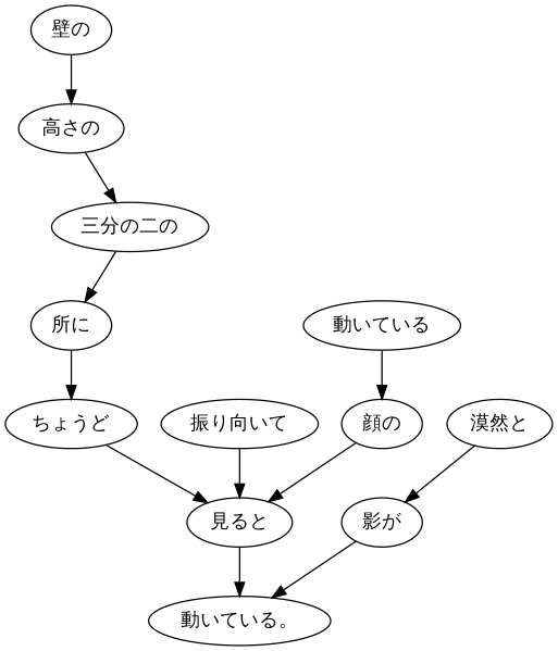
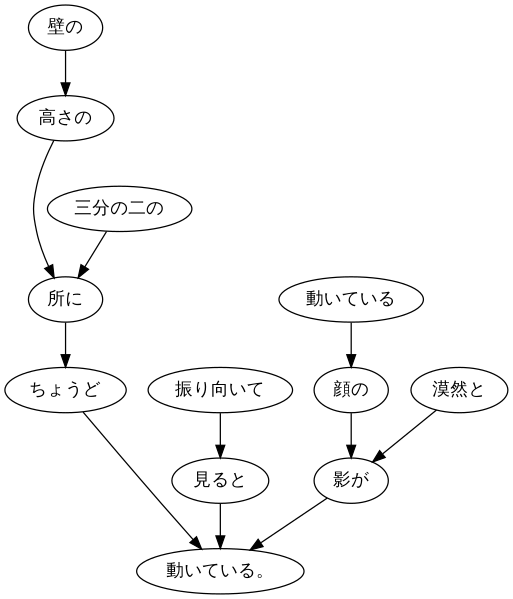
  digraph {
    n1 [label="振り向いて"]
    n2 [label="見ると"]
    n3 [label="動いている。"]
    n4 [label="動いている"]
    n5 [label="顔の"]
    n6 [label="影が"]
    n7 [label="ちょうど"]
    n8 [label="壁の"]
    n9 [label="高さの"]
    n10 [label="三分の二の"]
    n11 [label="所に"]
    n12 [label="漠然と"]
    n1 -> n2
    n2 -> n3
    n4 -> n5
-   n5 -> n2
+   n5 -> n6
    n6 -> n3
-   n7 -> n2
+   n7 -> n3
    n8 -> n9
-   n9 -> n10
+   n9 -> n11
    n10 -> n11
    n11 -> n7
    n12 -> n6
  }
